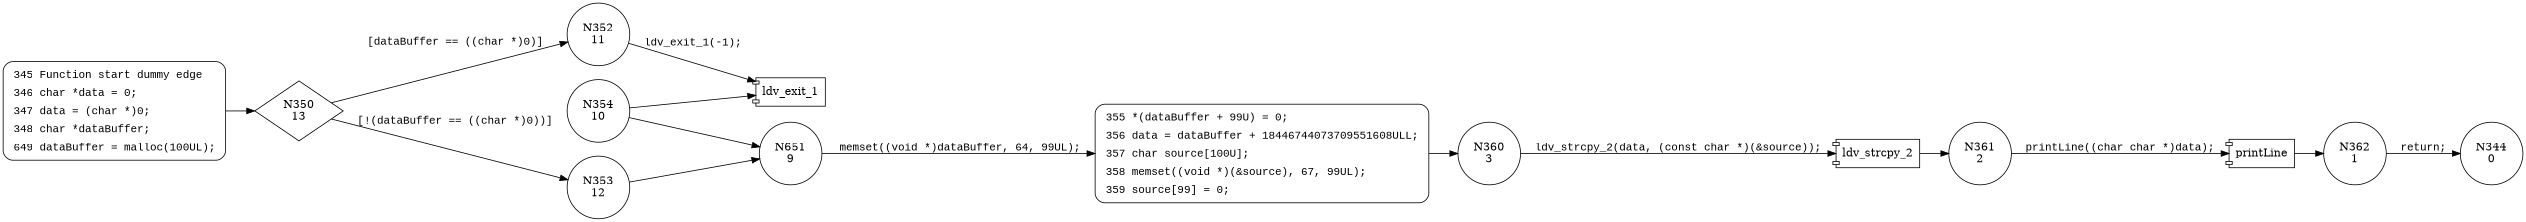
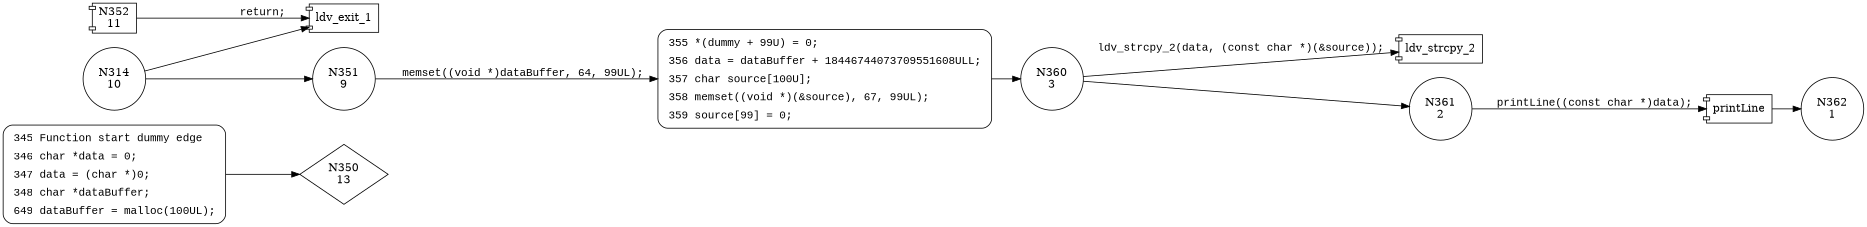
  digraph {
    rankdir=LR
    node [shape=circle]
    edge [fontname="Courier New"]
    n1 [label="N350\n13" shape=diamond]
-   n2 [label="N352\n11"]
-   n3 [label="N353\n12"]
+   n2 [label="N352\n11" shape=component]
    n4 [label=ldv_exit_1 shape=component]
-   n5 [label="N651\n9"]
-   n6 [fillcolor=white fontname="Courier New" label=<<table border="0" cellborder="0" cellpadding="3" bgcolor="white"><tr><td align="right">355</td><td align="left">*(dataBuffer + 99U) = 0;</td></tr><tr><td align="right">356</td><td align="left">data = dataBuffer + 18446744073709551608ULL;</td></tr><tr><td align="right">357</td><td align="left">char source[100U];</td></tr><tr><td align="right">358</td><td align="left">memset((void *)(&amp;source), 67, 99UL);</td></tr><tr><td align="right">359</td><td align="left">source[99] = 0;</td></tr></table>> penwidth=1 shape=Mrecord style="filled,bold"]
+   n5 [label="N351\n9"]
+   n6 [fillcolor=white fontname="Courier New" label=<<table border="0" cellborder="0" cellpadding="3" bgcolor="white"><tr><td align="right">355</td><td align="left">*(dummy + 99U) = 0;</td></tr><tr><td align="right">356</td><td align="left">data = dataBuffer + 18446744073709551608ULL;</td></tr><tr><td align="right">357</td><td align="left">char source[100U];</td></tr><tr><td align="right">358</td><td align="left">memset((void *)(&amp;source), 67, 99UL);</td></tr><tr><td align="right">359</td><td align="left">source[99] = 0;</td></tr></table>> penwidth=1 shape=Mrecord style="filled,bold"]
    n7 [label="N360\n3"]
    n8 [label=ldv_strcpy_2 shape=component]
    n9 [label="N361\n2"]
    n10 [label=printLine shape=component]
    n11 [label="N362\n1"]
-   n12 [label="N344\n0"]
-   n13 [label="N354\n10"]
+   n13 [label="N314\n10"]
    n14 [fillcolor=white fontname="Courier New" label=<<table border="0" cellborder="0" cellpadding="3" bgcolor="white"><tr><td align="right">345</td><td align="left">Function start dummy edge</td></tr><tr><td align="right">346</td><td align="left">char *data = 0;</td></tr><tr><td align="right">347</td><td align="left">data = (char *)0;</td></tr><tr><td align="right">348</td><td align="left">char *dataBuffer;</td></tr><tr><td align="right">649</td><td align="left">dataBuffer = malloc(100UL);</td></tr></table>> penwidth=1 shape=Mrecord style="filled,bold"]
-   n1 -> n2 [label="[dataBuffer == ((char *)0)]"]
-   n1 -> n3 [label="[!(dataBuffer == ((char *)0))]"]
-   n2 -> n4 [label="ldv_exit_1(-1);"]
-   n3 -> n5
+   n2 -> n4 [label="return;"]
    n5 -> n6 [label="memset((void *)dataBuffer, 64, 99UL);"]
    n6 -> n7 [fontname=""]
    n7 -> n8 [label="ldv_strcpy_2(data, (const char *)(&source));"]
-   n8 -> n9
-   n9 -> n10 [label="printLine((char char *)data);"]
+   n7 -> n9
+   n9 -> n10 [label="printLine((const char *)data);"]
    n10 -> n11
-   n11 -> n12 [label="return;"]
    n13 -> n4
    n13 -> n5
    n14 -> n1 [fontname=""]
  }
